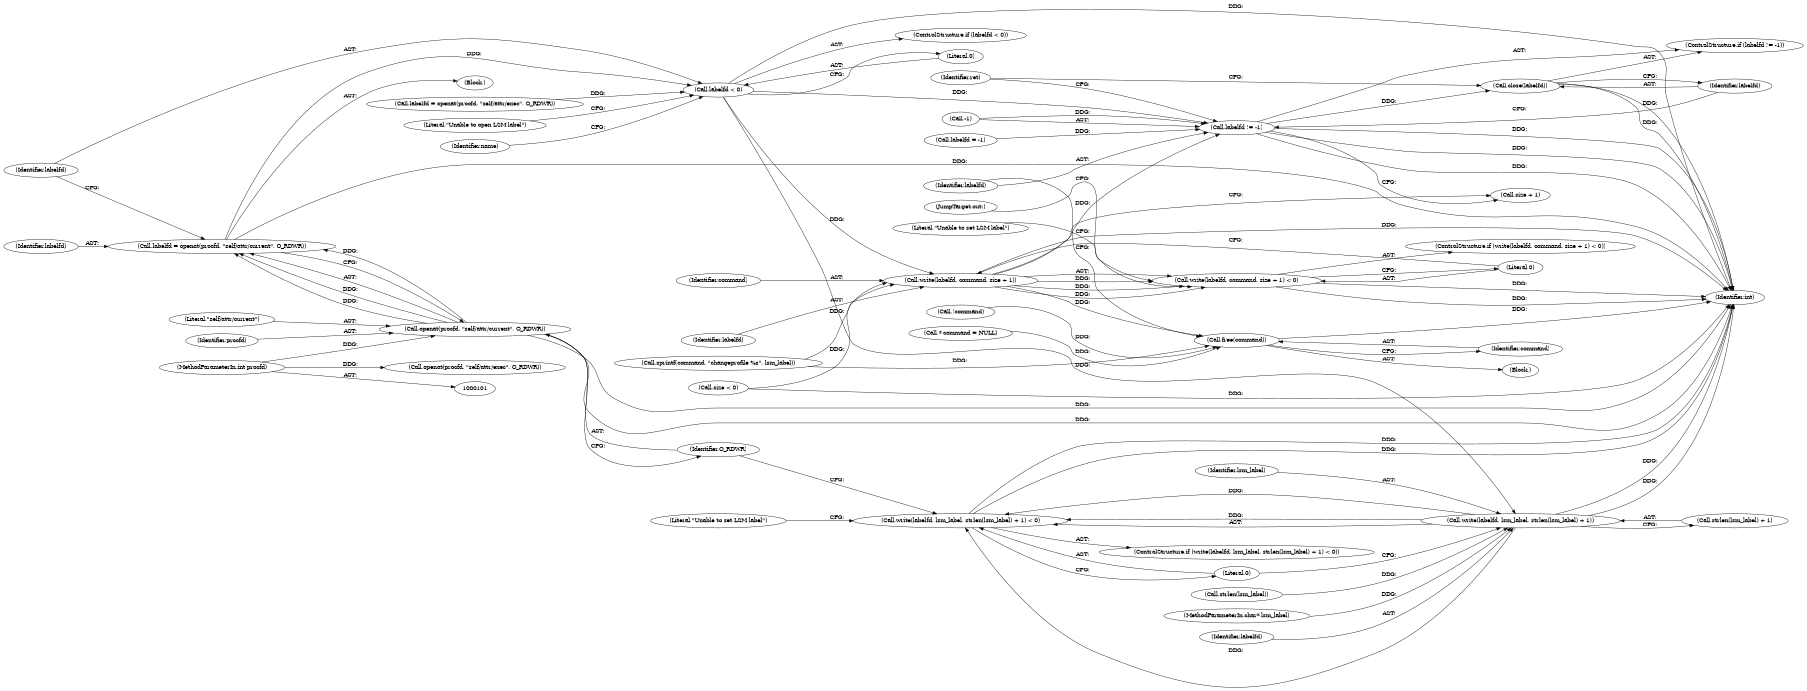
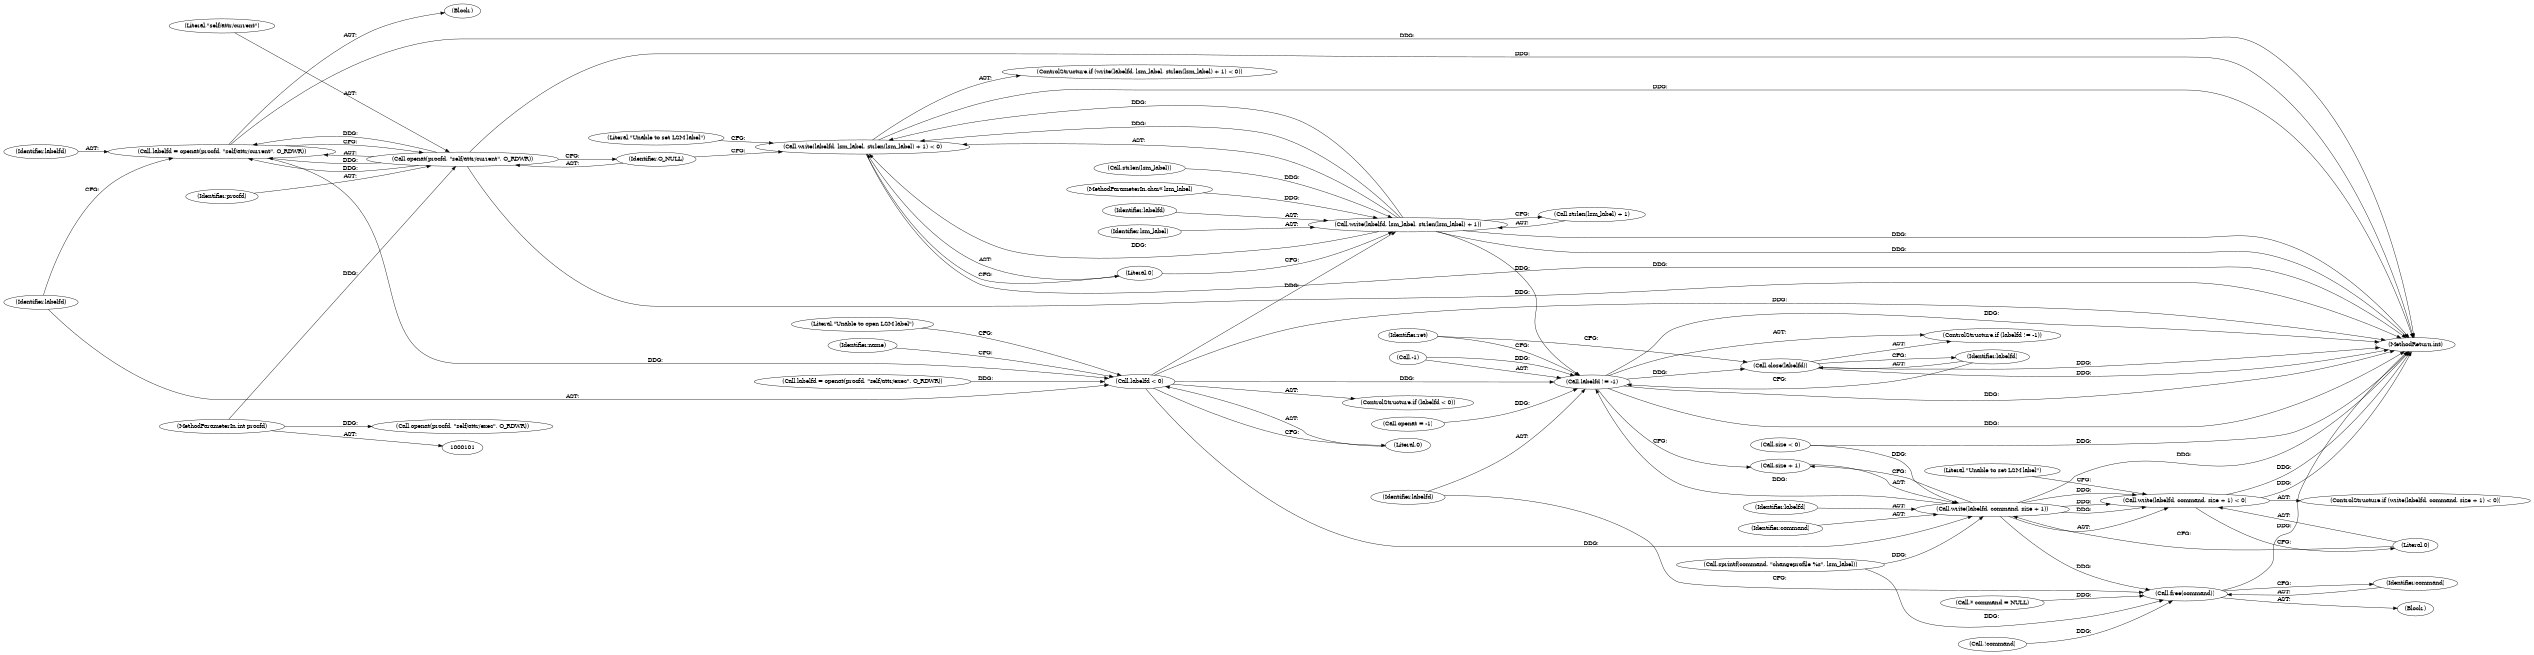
  digraph {
    rankdir=LR
    n1 [label="(Call,labelfd = openat(procfd, \"self/attr/current\", O_RDWR))"]
    n2 [label="(Call,openat(procfd, \"self/attr/current\", O_RDWR))"]
    n3 [label="(Call,labelfd < 0)"]
-   n4 [label="(Identifier,int)"]
+   n4 [label="(MethodReturn,int)"]
    n5 [label="(Block,)"]
-   n6 [label="(Identifier,O_RDWR)"]
+   n6 [label="(Identifier,O_NULL)"]
    n7 [label="(Call,write(labelfd, command, size + 1))"]
    n8 [label="(Call,labelfd != -1)"]
    n9 [label="(Call,write(labelfd, lsm_label, strlen(lsm_label) + 1))"]
    n10 [label="(ControlStructure,if (labelfd < 0))"]
    n11 [label="(Literal,0)"]
    n12 [label="(Call,write(labelfd, lsm_label, strlen(lsm_label) + 1) < 0)"]
    n13 [label="(MethodParameterIn,int procfd)"]
    n14 [label="(Call,openat(procfd, \"self/attr/exec\", O_RDWR))"]
    1000101
    n16 [label="(Call,write(labelfd, command, size + 1) < 0)"]
    n17 [label="(Call,free(command))"]
    n18 [label="(Call,size + 1)"]
    n19 [label="(Call,close(labelfd))"]
    n20 [label="(ControlStructure,if (labelfd != -1))"]
    n21 [label="(Call,strlen(lsm_label) + 1)"]
    n22 [label="(ControlStructure,if (write(labelfd, command, size + 1) < 0))"]
    n23 [label="(Literal,0)"]
    n24 [label="(Identifier,command)"]
    n25 [label="(Block,)"]
    n26 [label="(Identifier,labelfd)"]
    n27 [label="(Call,-1)"]
    n28 [label="(Literal,0)"]
    n29 [label="(ControlStructure,if (write(labelfd, lsm_label, strlen(lsm_label) + 1) < 0))"]
    n30 [label="(Identifier,labelfd)"]
-   n31 [label="(JumpTarget,out:)"]
    n32 [label="(Call,labelfd = openat(procfd, \"self/attr/exec\", O_RDWR))"]
    n33 [label="(Call,* command = NULL)"]
    n34 [label="(Literal,\"Unable to open LSM label\")"]
    n35 [label="(Call,strlen(lsm_label))"]
    n36 [label="(Call,size < 0)"]
    n37 [label="(Identifier,command)"]
    n38 [label="(Call,sprintf(command, \"changeprofile %s\", lsm_label))"]
    n39 [label="(Identifier,labelfd)"]
    n40 [label="(Literal,\"Unable to set LSM label\")"]
    n41 [label="(Literal,\"Unable to set LSM label\")"]
    n42 [label="(Identifier,name)"]
    n43 [label="(Literal,\"self/attr/current\")"]
    n44 [label="(MethodParameterIn,char* lsm_label)"]
    n45 [label="(Identifier,labelfd)"]
-   n46 [label="(Call,labelfd = -1)"]
+   n46 [label="(Call,openat = -1)"]
    n47 [label="(Identifier,procfd)"]
    n48 [label="(Identifier,labelfd)"]
    n49 [label="(Identifier,ret)"]
    n50 [label="(Call,!command)"]
    n51 [label="(Identifier,labelfd)"]
    n52 [label="(Identifier,lsm_label)"]
    n1 -> n2 [label="CFG: "]
    n1 -> n3 [label="DDG: "]
    n1 -> n4 [label="DDG: "]
    n1 -> n5 [label="AST: "]
    n2 -> n1 [label="AST: "]
    n2 -> n1 [label="DDG: "]
    n2 -> n1 [label="DDG: "]
    n2 -> n1 [label="DDG: "]
    n2 -> n4 [label="DDG: "]
    n2 -> n4 [label="DDG: "]
    n2 -> n6 [label="CFG: "]
    n3 -> n4 [label="DDG: "]
    n3 -> n7 [label="DDG: "]
    n3 -> n8 [label="DDG: "]
    n3 -> n9 [label="DDG: "]
    n3 -> n10 [label="AST: "]
    n3 -> n11 [label="CFG: "]
    n6 -> n2 [label="AST: "]
    n6 -> n12 [label="CFG: "]
    n7 -> n4 [label="DDG: "]
    n7 -> n8 [label="DDG: "]
    n7 -> n16 [label="AST: "]
    n7 -> n16 [label="DDG: "]
    n7 -> n16 [label="DDG: "]
    n7 -> n16 [label="DDG: "]
    n7 -> n17 [label="DDG: "]
    n7 -> n18 [label="CFG: "]
    n8 -> n4 [label="DDG: "]
    n8 -> n4 [label="DDG: "]
    n8 -> n4 [label="DDG: "]
    n8 -> n18 [label="CFG: "]
    n8 -> n19 [label="DDG: "]
    n8 -> n20 [label="AST: "]
    n9 -> n4 [label="DDG: "]
    n9 -> n4 [label="DDG: "]
+   n9 -> n8 [label="DDG: "]
    n9 -> n12 [label="AST: "]
    n9 -> n12 [label="DDG: "]
    n9 -> n12 [label="DDG: "]
    n9 -> n12 [label="DDG: "]
    n9 -> n21 [label="CFG: "]
    n11 -> n3 [label="AST: "]
    n12 -> n4 [label="DDG: "]
    n12 -> n4 [label="DDG: "]
    n12 -> n28 [label="CFG: "]
    n12 -> n29 [label="AST: "]
    n13 -> n2 [label="DDG: "]
    n13 -> n14 [label="DDG: "]
    n13 -> 1000101 [label="AST: "]
    n16 -> n4 [label="DDG: "]
    n16 -> n4 [label="DDG: "]
    n16 -> n22 [label="AST: "]
    n16 -> n23 [label="CFG: "]
    n17 -> n4 [label="DDG: "]
    n17 -> n24 [label="CFG: "]
    n17 -> n25 [label="AST: "]
+   n18 -> n7 [label="AST: "]
    n19 -> n4 [label="DDG: "]
    n19 -> n4 [label="DDG: "]
    n19 -> n20 [label="AST: "]
    n19 -> n26 [label="CFG: "]
    n21 -> n9 [label="AST: "]
    n23 -> n7 [label="CFG: "]
    n23 -> n16 [label="AST: "]
    n24 -> n17 [label="AST: "]
    n26 -> n8 [label="CFG: "]
    n26 -> n19 [label="AST: "]
    n27 -> n8 [label="AST: "]
    n27 -> n8 [label="DDG: "]
    n28 -> n9 [label="CFG: "]
    n28 -> n12 [label="AST: "]
    n30 -> n8 [label="AST: "]
    n30 -> n17 [label="CFG: "]
-   n31 -> n16 [label="CFG: "]
    n32 -> n3 [label="DDG: "]
    n33 -> n17 [label="DDG: "]
    n34 -> n3 [label="CFG: "]
    n35 -> n9 [label="DDG: "]
    n36 -> n4 [label="DDG: "]
    n36 -> n7 [label="DDG: "]
    n37 -> n7 [label="AST: "]
    n38 -> n7 [label="DDG: "]
    n38 -> n17 [label="DDG: "]
    n39 -> n7 [label="AST: "]
    n40 -> n16 [label="CFG: "]
    n41 -> n12 [label="CFG: "]
    n42 -> n3 [label="CFG: "]
    n43 -> n2 [label="AST: "]
    n44 -> n9 [label="DDG: "]
    n45 -> n9 [label="AST: "]
    n46 -> n8 [label="DDG: "]
    n47 -> n2 [label="AST: "]
    n48 -> n1 [label="CFG: "]
    n48 -> n3 [label="AST: "]
    n49 -> n8 [label="CFG: "]
    n49 -> n19 [label="CFG: "]
    n50 -> n17 [label="DDG: "]
    n51 -> n1 [label="AST: "]
    n52 -> n9 [label="AST: "]
  }
